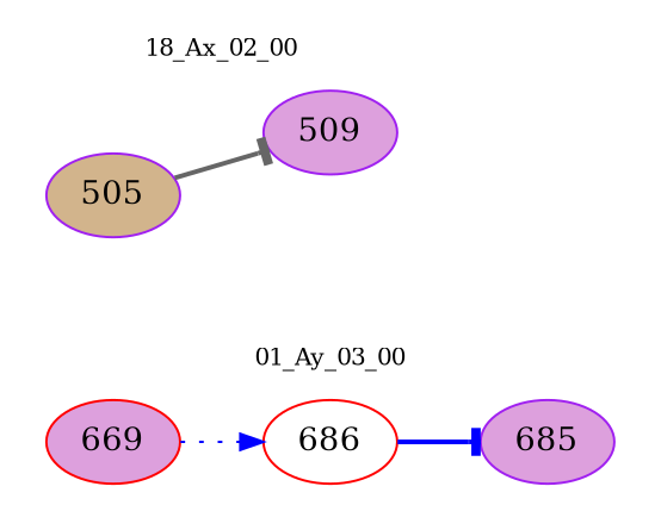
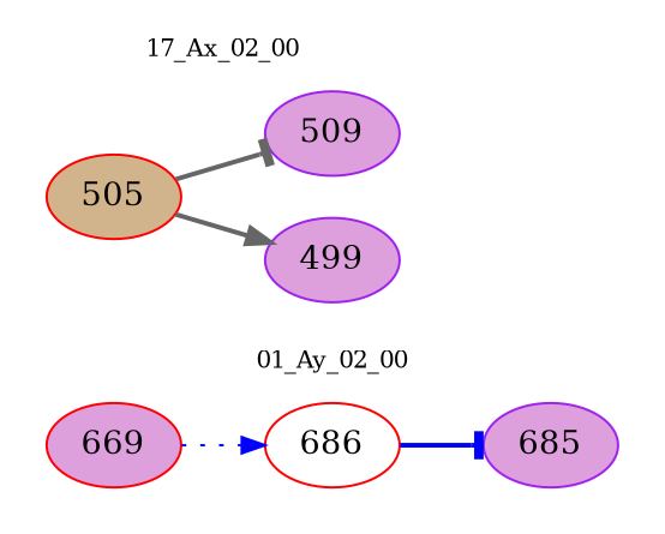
  digraph {
    rankdir=LR
    node [color=red fillcolor=plum style=filled]
    edge [arrowhead=tee color=blue style=bold]
    n1 [fillcolor=white label=686]
    n2 [label=669]
    n3 [color=purple label=685]
-   n4 [color=purple fillcolor=tan label=505]
+   n4 [fillcolor=tan label=505]
+   n5 [color=purple label=499]
    n6 [color=purple label=509]
    subgraph cluster_1 {
      color=white
      fontsize=10
-     label="01_Ay_03_00"
+     label="01_Ay_02_00"
      n1
      n2
      n3
    }
    subgraph cluster_2 {
      color=white
      fontsize=10
-     label="18_Ax_02_00"
+     label="17_Ax_02_00"
      n4
+     n5
      n6
    }
    n1 -> n3
    n2 -> n1 [arrowhead=normal style=dotted]
+   n4 -> n5 [arrowhead=normal color=gray40]
    n4 -> n6 [color=gray40]
  }
